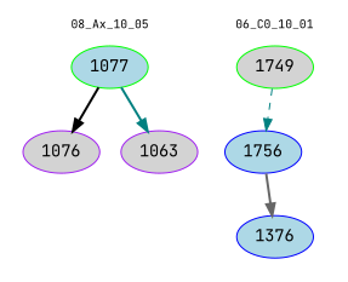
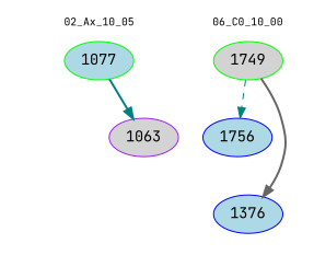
  digraph {
    fontname="JetBrains Mono"
    node [color=green fillcolor=lightblue fontname="JetBrains Mono" style=filled]
    edge [color=teal fontname="JetBrains Mono" style=bold]
    n1 [label=1077]
-   n2 [color=purple fillcolor=lightgrey label=1076]
    n3 [color=purple fillcolor=lightgrey label=1063]
    n4 [fillcolor=lightgrey label=1749]
    n5 [color=blue label=1756]
    n6 [color=blue label=1376]
    subgraph cluster_1 {
      color=white
      fontsize=10
-     label="08_Ax_10_05"
+     label="02_Ax_10_05"
      n1
-     n2
      n3
    }
    subgraph cluster_2 {
      color=white
      fontsize=10
-     label="06_C0_10_01"
+     label="06_C0_10_00"
      n4
      n5
      n6
    }
-   n1 -> n2 [color=black]
    n1 -> n3
    n4 -> n5 [style=dashed]
-   n5 -> n6 [color=gray40]
+   n4 -> n6 [color=gray40]
  }
